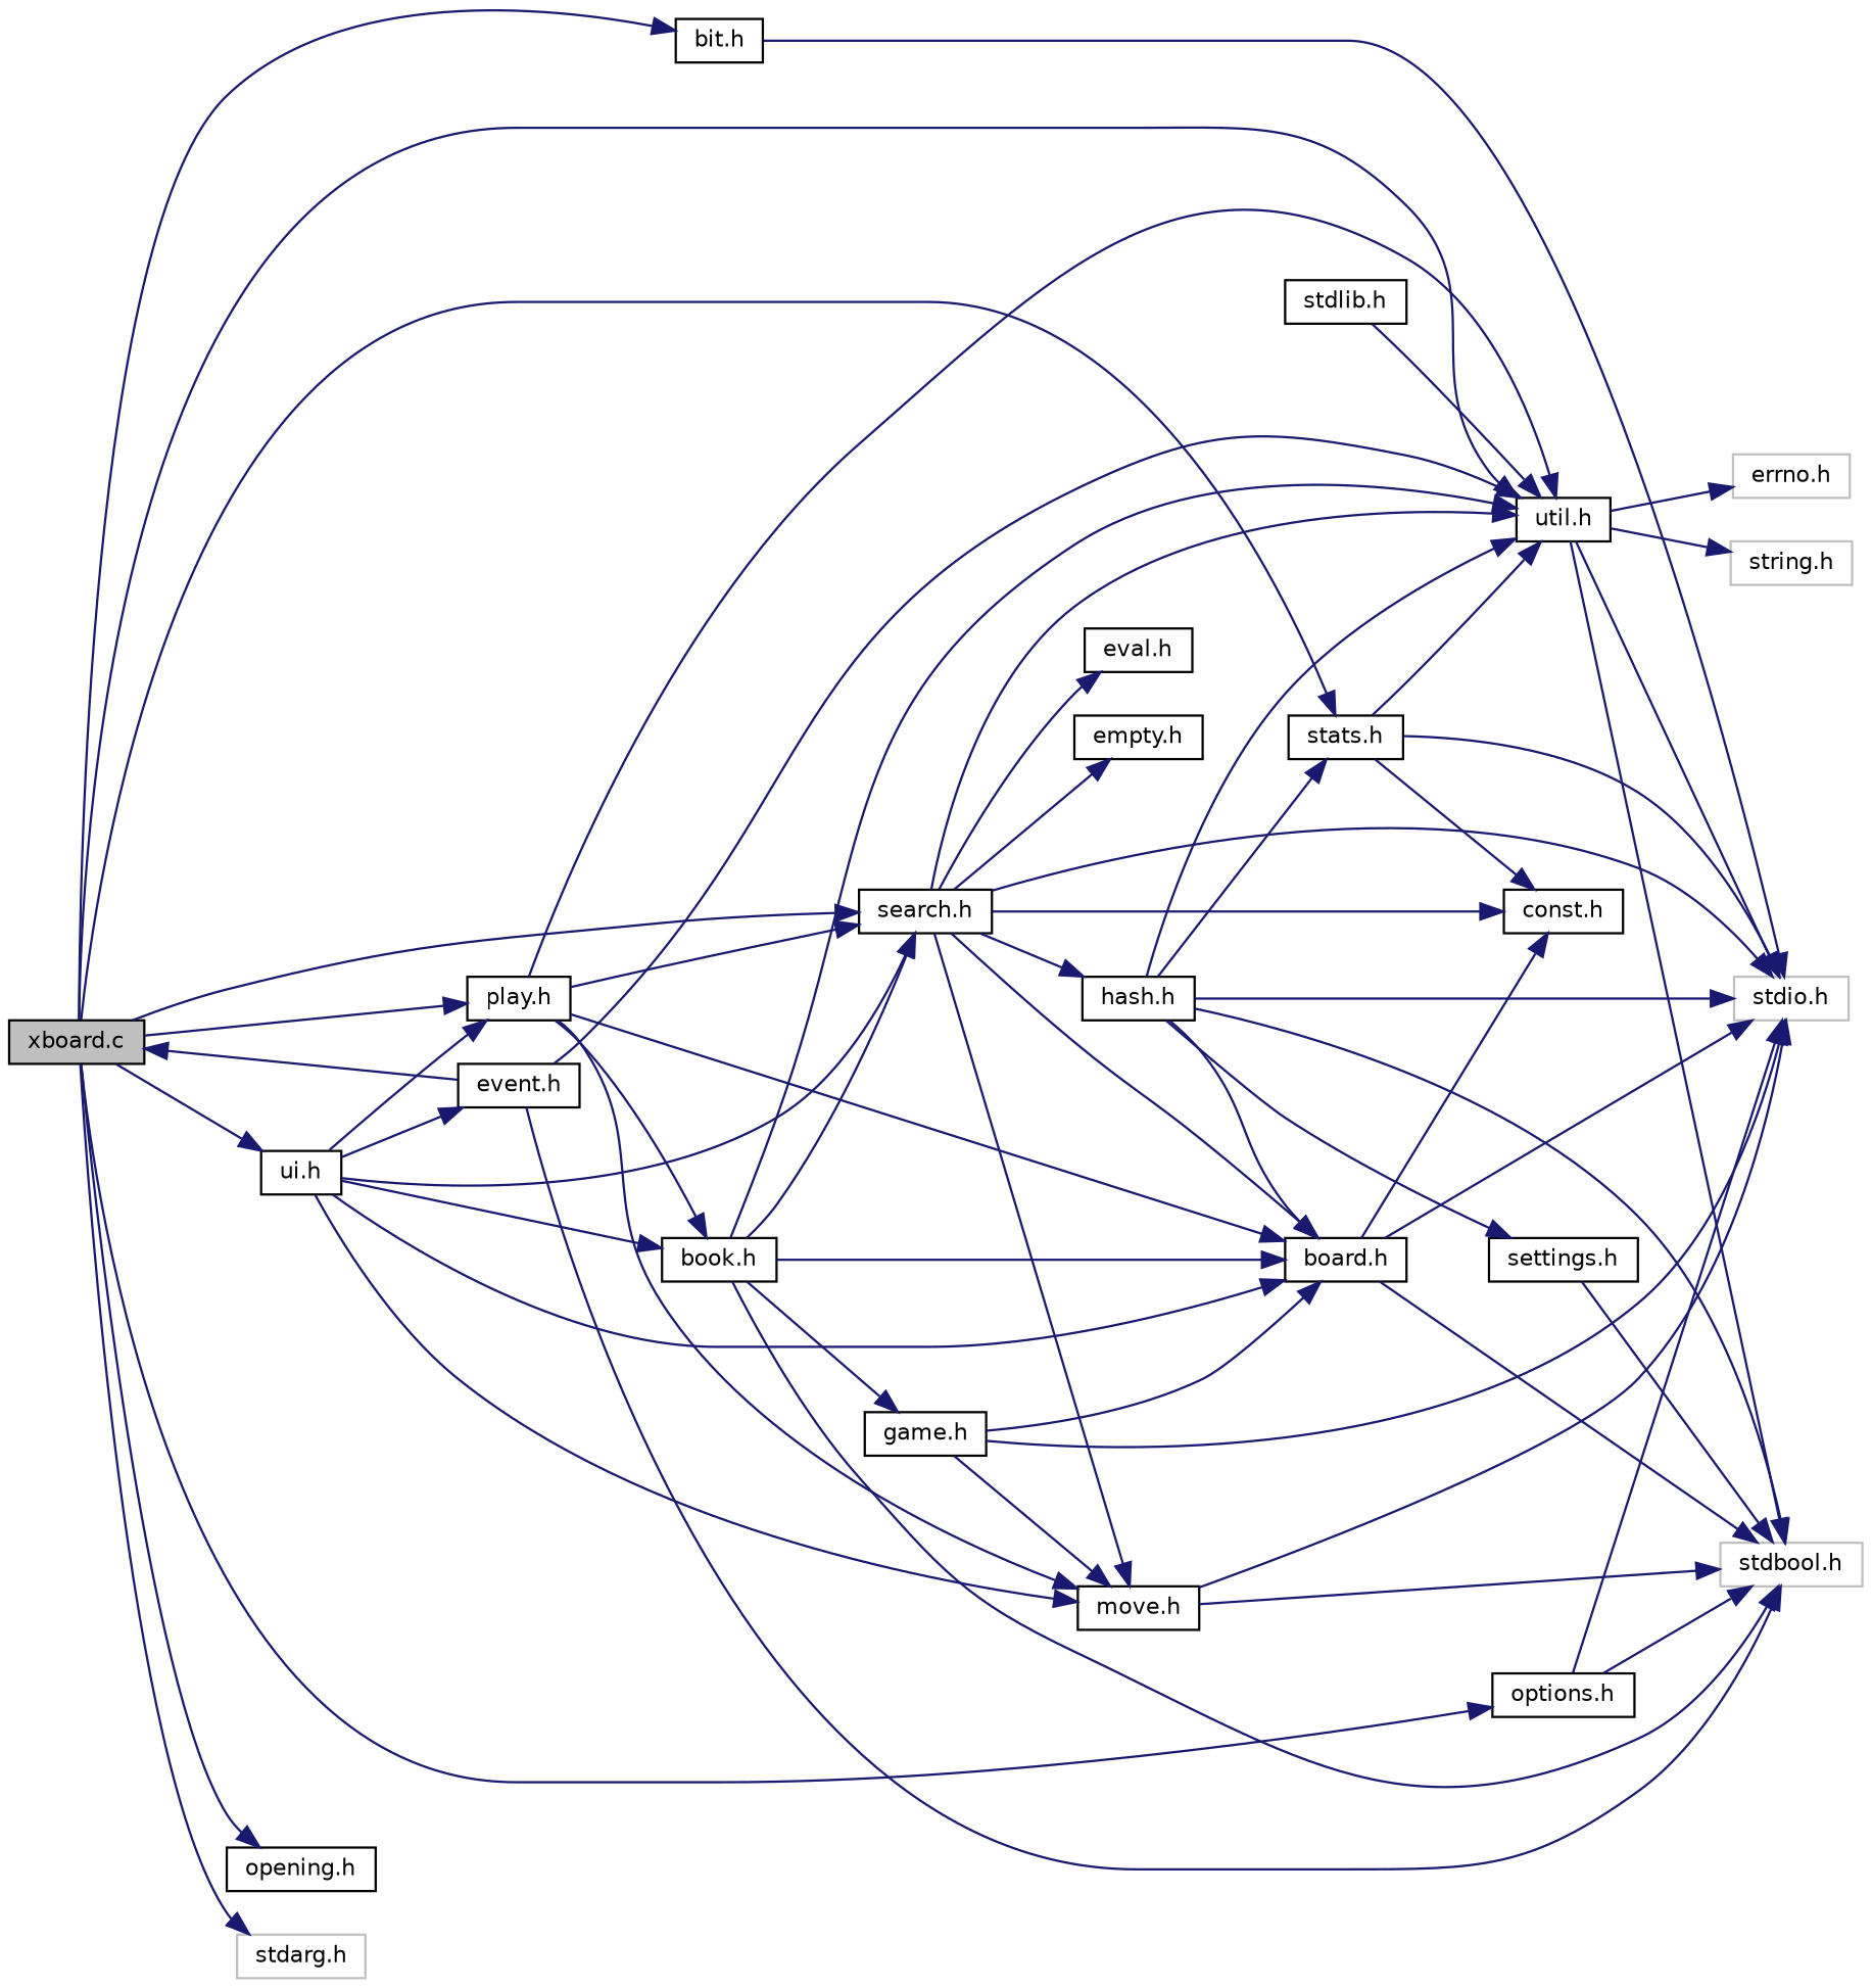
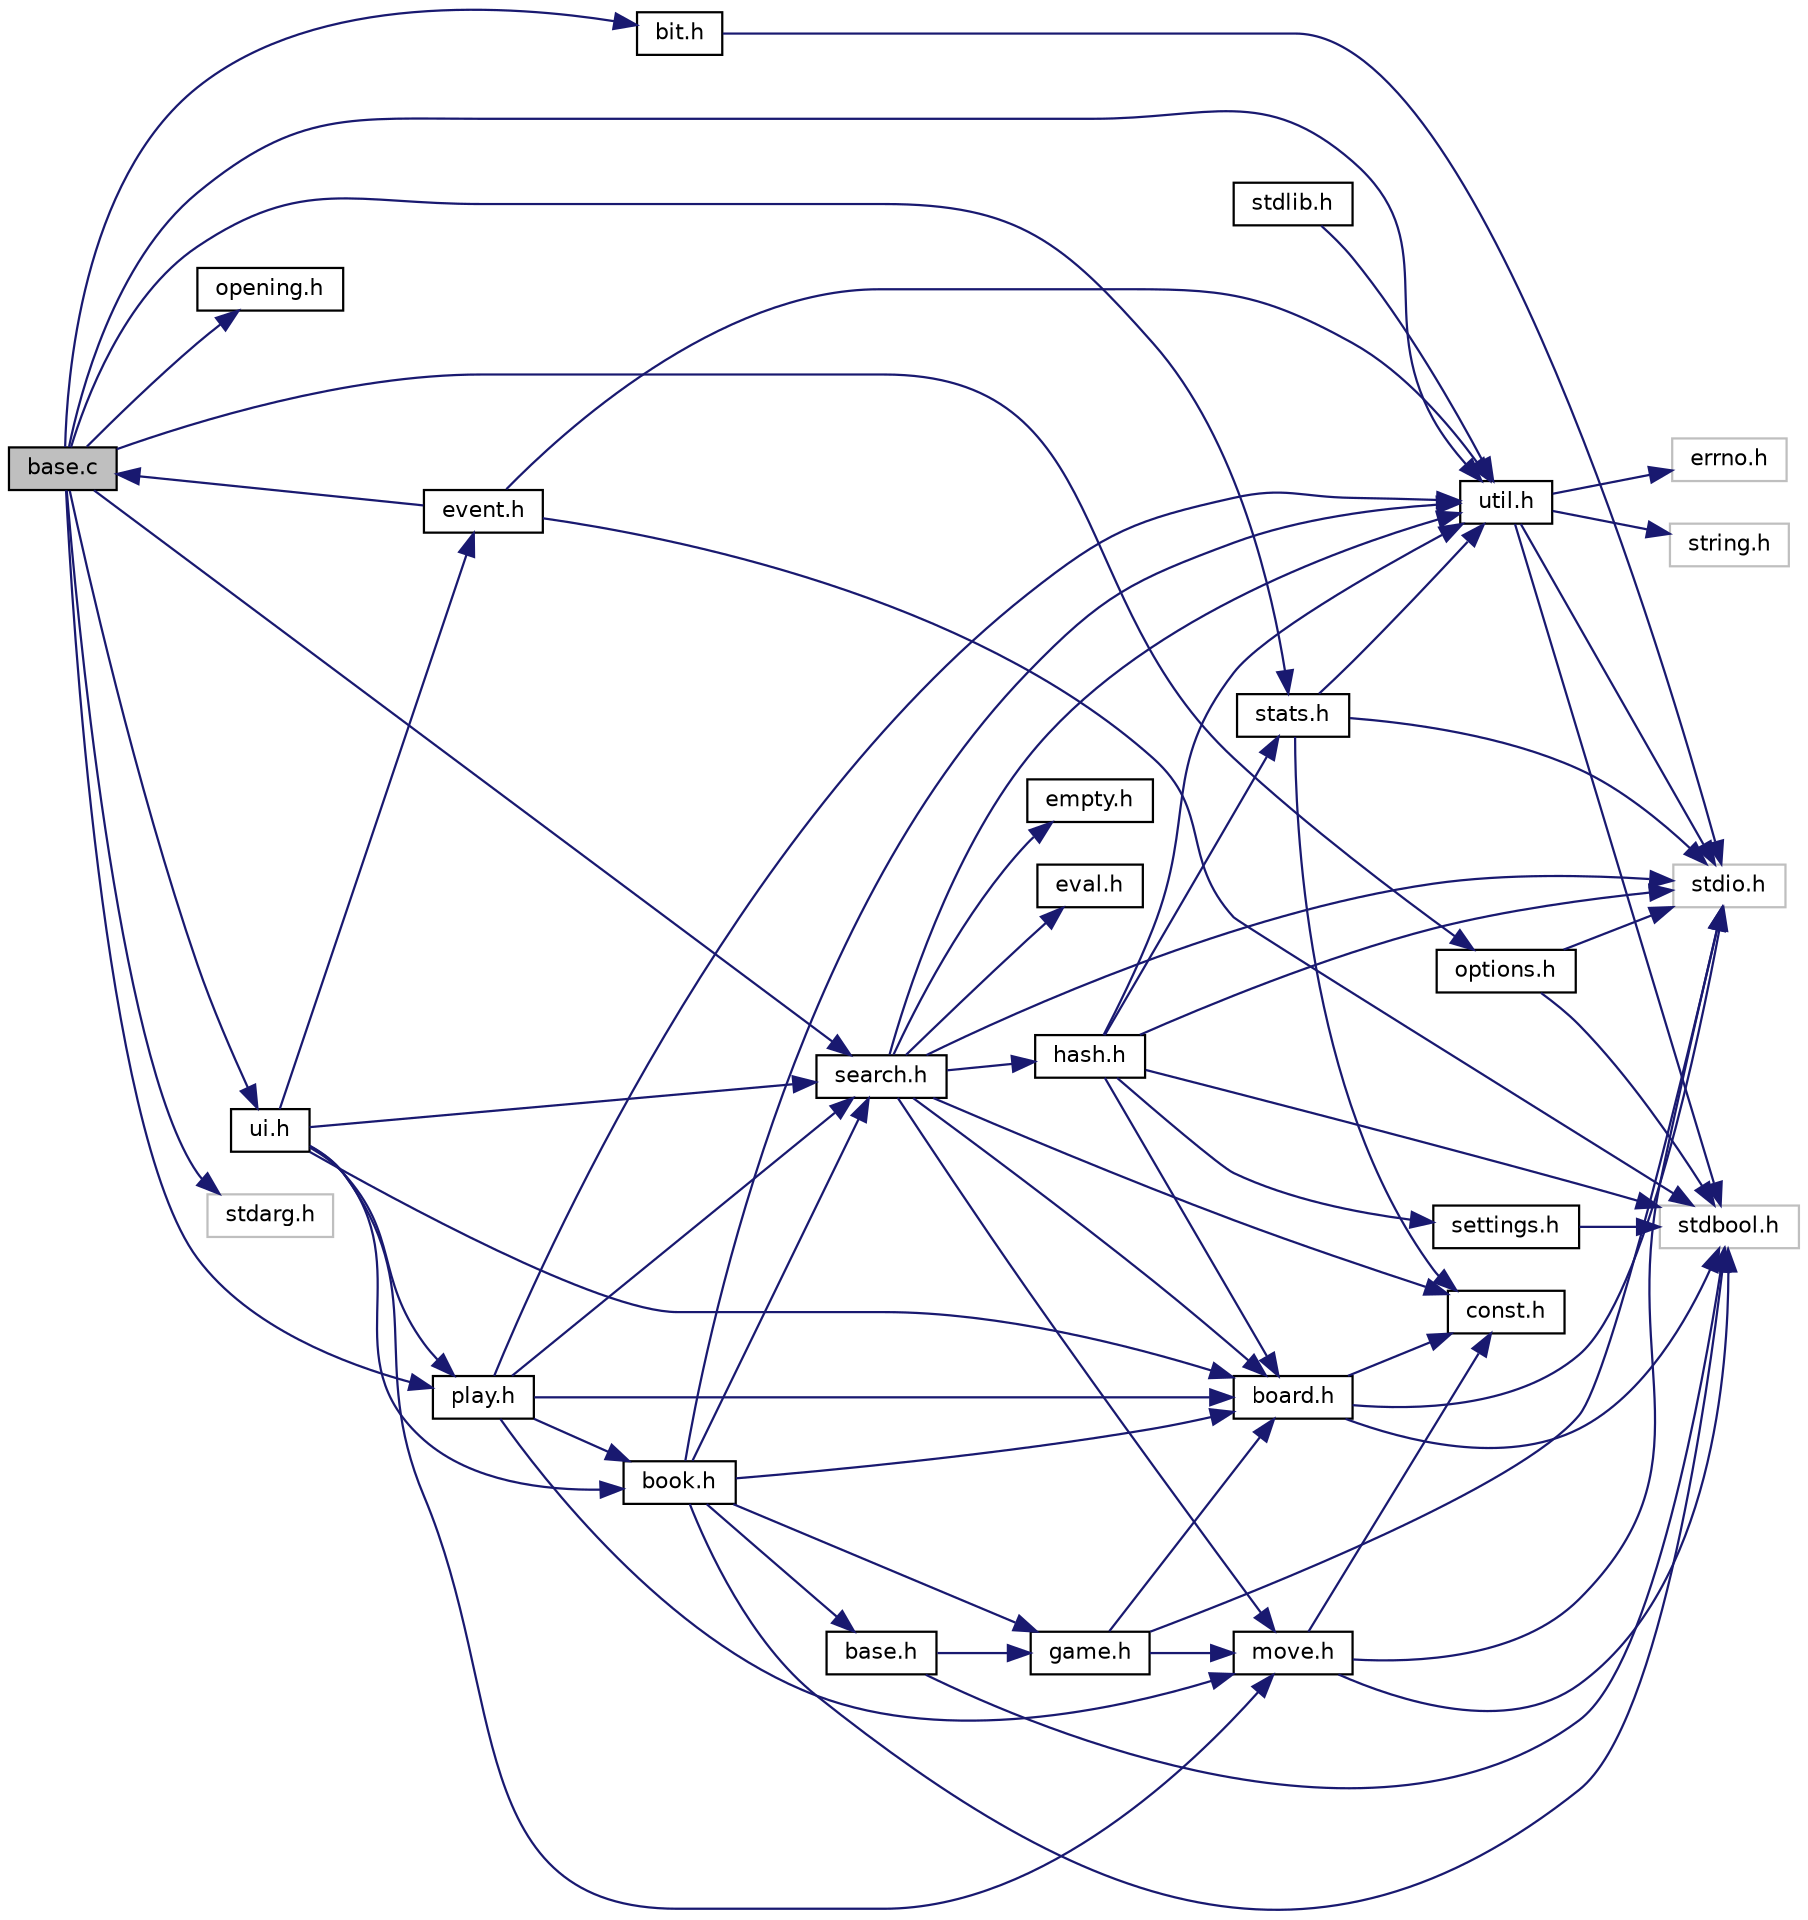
  digraph {
    fontname="DejaVu Sans"
    rankdir=LR
    node [color=black fontname="DejaVu Sans" fontsize=10 shape=record]
    edge [color=midnightblue fontname="DejaVu Sans" fontsize=10 labelfontname=FreeSans labelfontsize=10 style=solid]
-   n1 [fillcolor=grey75 fontcolor=black height=0.2 label="xboard.c" style=filled width=0.4]
+   n1 [fillcolor=grey75 fontcolor=black height=0.2 label="base.c" style=filled width=0.4]
    n2 [height=0.2 label="bit.h" width=0.4]
    n3 [height=0.2 label="util.h" width=0.4]
    n4 [height=0.2 label="options.h" width=0.4]
    n5 [height=0.2 label="opening.h" width=0.4]
    n6 [height=0.2 label="play.h" width=0.4]
    n7 [height=0.2 label="search.h" width=0.4]
    n8 [height=0.2 label="stats.h" width=0.4]
    n9 [height=0.2 label="ui.h" width=0.4]
    n10 [color=grey75 height=0.2 label="stdarg.h" width=0.4]
    n11 [color=grey75 height=0.2 label="stdio.h" width=0.4]
    n12 [height=0.2 label="event.h" width=0.4]
    n13 [color=grey75 height=0.2 label="stdbool.h" width=0.4]
    n14 [color=grey75 height=0.2 label="errno.h" width=0.4]
    n15 [color=grey75 height=0.2 label="string.h" width=0.4]
    n16 [height=0.2 label="board.h" width=0.4]
    n17 [height=0.2 label="book.h" width=0.4]
    n18 [height=0.2 label="move.h" width=0.4]
    n19 [height=0.2 label="const.h" width=0.4]
    n20 [height=0.2 label="empty.h" width=0.4]
    n21 [height=0.2 label="eval.h" width=0.4]
    n22 [height=0.2 label="hash.h" width=0.4]
    n23 [height=0.2 label="stdlib.h" width=0.4]
+   n24 [height=0.2 label="base.h" width=0.4]
    n25 [height=0.2 label="game.h" width=0.4]
    n26 [height=0.2 label="settings.h" width=0.4]
    n1 -> n2
    n1 -> n3
    n1 -> n4
    n1 -> n5
    n1 -> n6
    n1 -> n7
    n1 -> n8
    n1 -> n9
    n1 -> n10
    n2 -> n11
    n3 -> n11
    n3 -> n13
    n3 -> n14
    n3 -> n15
    n4 -> n11
    n4 -> n13
    n6 -> n3
    n6 -> n7
    n6 -> n16
    n6 -> n17
    n6 -> n18
    n7 -> n3
    n7 -> n11
    n7 -> n16
    n7 -> n18
    n7 -> n19
    n7 -> n20
    n7 -> n21
    n7 -> n22
    n8 -> n3
    n8 -> n11
    n8 -> n19
    n9 -> n6
    n9 -> n7
    n9 -> n12
    n9 -> n16
    n9 -> n17
    n9 -> n18
    n12 -> n1
    n12 -> n3
    n12 -> n13
    n16 -> n11
    n16 -> n13
    n16 -> n19
    n17 -> n3
    n17 -> n7
    n17 -> n13
    n17 -> n16
+   n17 -> n24
    n17 -> n25
    n18 -> n11
    n18 -> n13
+   n18 -> n19
    n22 -> n3
    n22 -> n8
    n22 -> n11
    n22 -> n13
    n22 -> n16
    n22 -> n26
    n23 -> n3
+   n24 -> n13
+   n24 -> n25
    n25 -> n11
    n25 -> n16
    n25 -> n18
    n26 -> n13
  }
